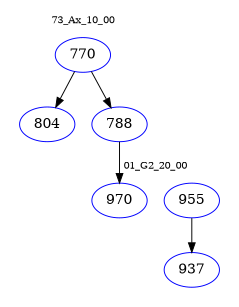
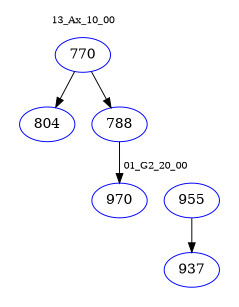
  digraph {
    node [color=blue]
    edge [color=black]
    n1 [label=770]
    n2 [label=804]
    n3 [label=788]
    n4 [label=955]
    n5 [label=937]
    n6 [label=970]
    subgraph cluster_1 {
      color=white
      fontsize=10
-     label="73_Ax_10_00"
+     label="13_Ax_10_00"
      n1
      n2
      n3
    }
    subgraph cluster_2 {
      color=white
      fontsize=10
      label="01_G2_20_00"
      n4
      n5
      n6
    }
    n1 -> n2
    n1 -> n3
    n3 -> n6
    n4 -> n5
  }
